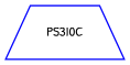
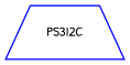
  digraph {
    rankdir=LR
    fontname="Patrick Hand"
-   n1 [color=blue fillcolor=white fontname="Patrick Hand" fontsize=10 height=0.2 label=PS3I0C shape=trapezium style=filled width=0.4]
+   n1 [color=blue fillcolor=white fontname="Patrick Hand" fontsize=10 height=0.2 label=PS3I2C shape=trapezium style=filled width=0.4]
  }
